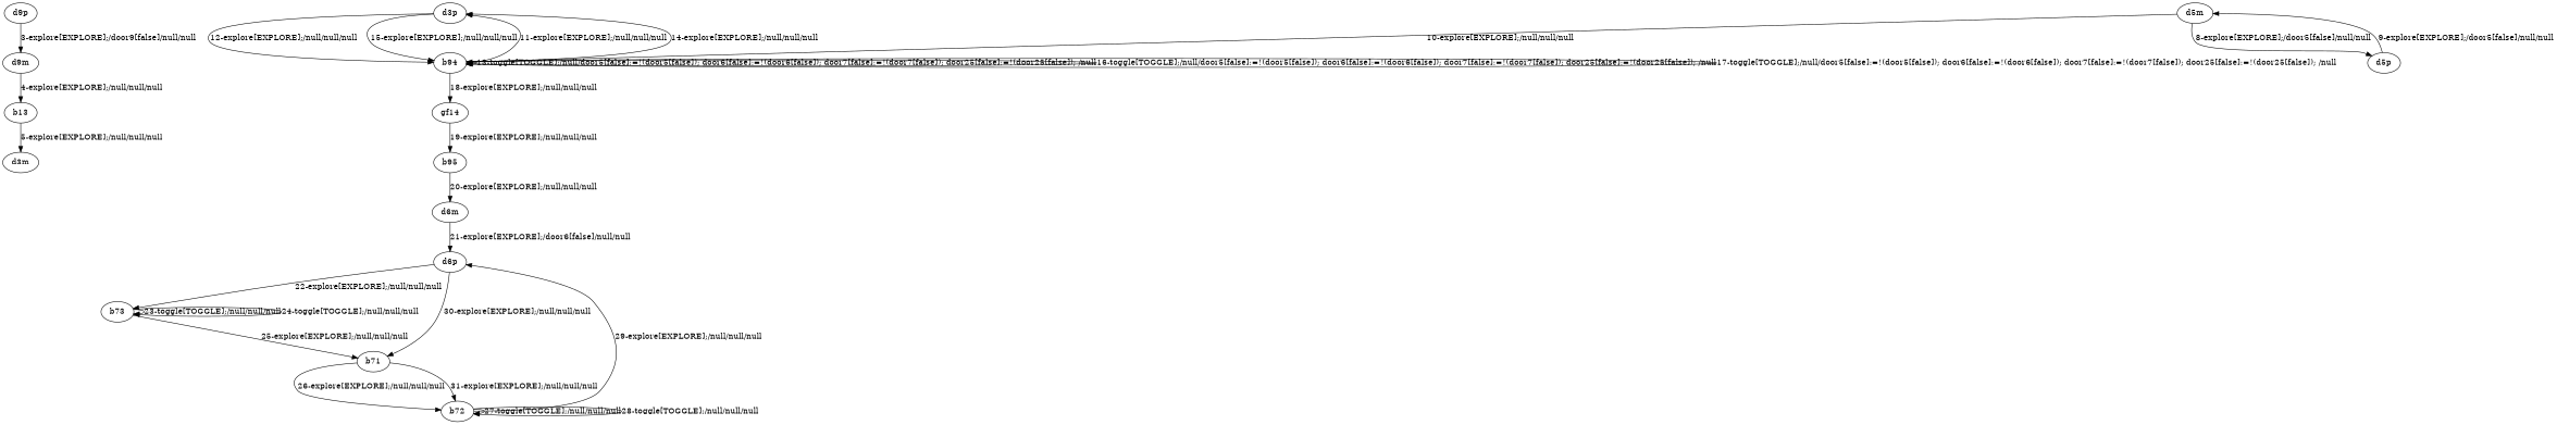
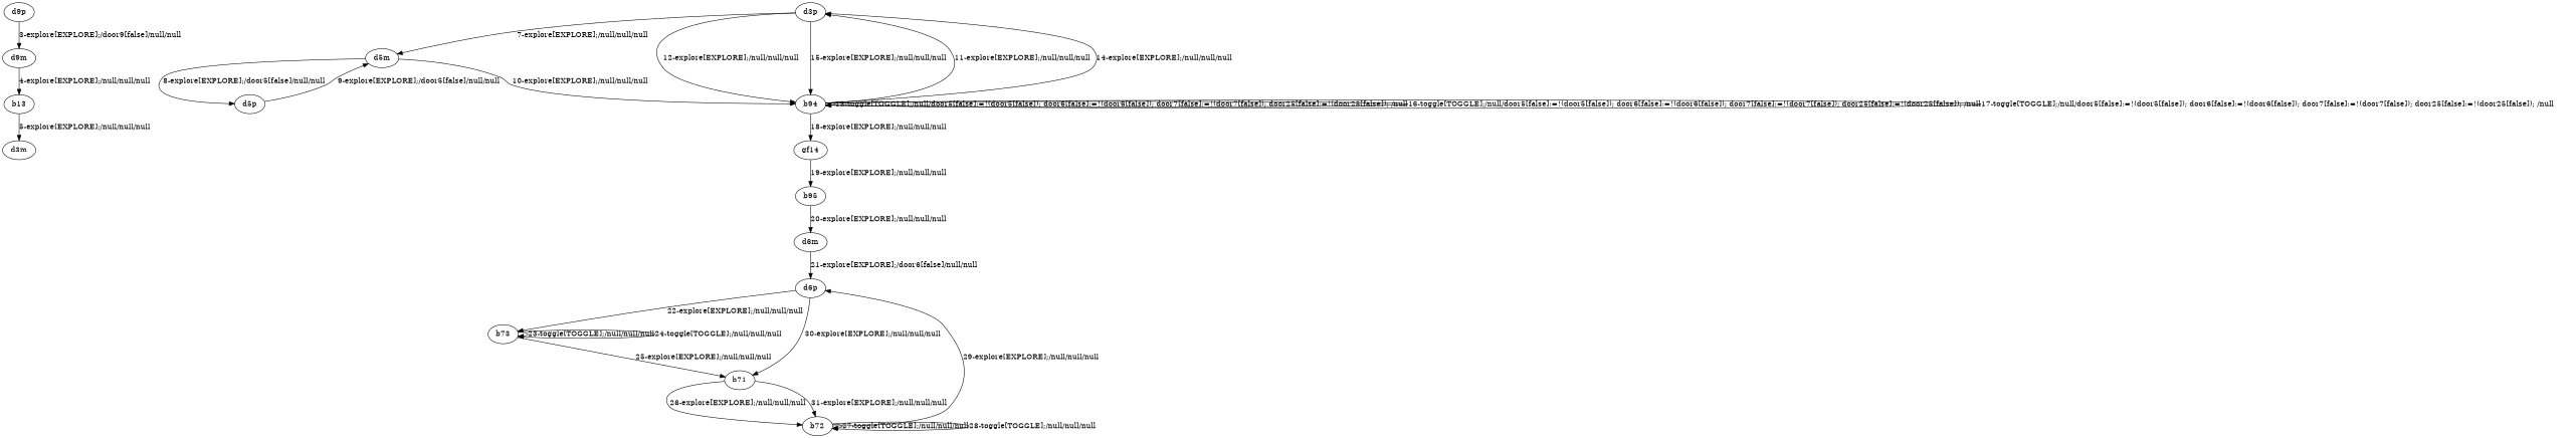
  digraph {
    d9p
    d9m
    b13
    d3m
    d3p
    d5m
    b94
    d5p
    gf14
    b95
    d6m
    d6p
    b73
    b71
    b72
    d9p -> d9m [label="3-explore[EXPLORE];/door9[false]/null/null"]
    d9m -> b13 [label="4-explore[EXPLORE];/null/null/null"]
    b13 -> d3m [label="5-explore[EXPLORE];/null/null/null"]
+   d3p -> d5m [label="7-explore[EXPLORE];/null/null/null"]
    d3p -> b94 [label="12-explore[EXPLORE];/null/null/null"]
    d3p -> b94 [label="15-explore[EXPLORE];/null/null/null"]
    d5m -> b94 [label="10-explore[EXPLORE];/null/null/null"]
    d5m -> d5p [label="8-explore[EXPLORE];/door5[false]/null/null"]
    b94 -> d3p [label="11-explore[EXPLORE];/null/null/null"]
    b94 -> d3p [label="14-explore[EXPLORE];/null/null/null"]
    b94 -> b94 [label="13-toggle[TOGGLE];/null/door5[false]:=!(door5[false]); door6[false]:=!(door6[false]); door7[false]:=!(door7[false]); door25[false]:=!(door25[false]); /null"]
    b94 -> b94 [label="16-toggle[TOGGLE];/null/door5[false]:=!(door5[false]); door6[false]:=!(door6[false]); door7[false]:=!(door7[false]); door25[false]:=!(door25[false]); /null"]
    b94 -> b94 [label="17-toggle[TOGGLE];/null/door5[false]:=!(door5[false]); door6[false]:=!(door6[false]); door7[false]:=!(door7[false]); door25[false]:=!(door25[false]); /null"]
    b94 -> gf14 [label="18-explore[EXPLORE];/null/null/null"]
    d5p -> d5m [label="9-explore[EXPLORE];/door5[false]/null/null"]
    gf14 -> b95 [label="19-explore[EXPLORE];/null/null/null"]
    b95 -> d6m [label="20-explore[EXPLORE];/null/null/null"]
    d6m -> d6p [label="21-explore[EXPLORE];/door6[false]/null/null"]
    d6p -> b73 [label="22-explore[EXPLORE];/null/null/null"]
    d6p -> b71 [label="30-explore[EXPLORE];/null/null/null"]
    b73 -> b73 [label="23-toggle[TOGGLE];/null/null/null"]
    b73 -> b73 [label="24-toggle[TOGGLE];/null/null/null"]
    b73 -> b71 [label="25-explore[EXPLORE];/null/null/null"]
    b71 -> b72 [label="26-explore[EXPLORE];/null/null/null"]
    b71 -> b72 [label="31-explore[EXPLORE];/null/null/null"]
    b72 -> d6p [label="29-explore[EXPLORE];/null/null/null"]
    b72 -> b72 [label="27-toggle[TOGGLE];/null/null/null"]
    b72 -> b72 [label="28-toggle[TOGGLE];/null/null/null"]
  }
